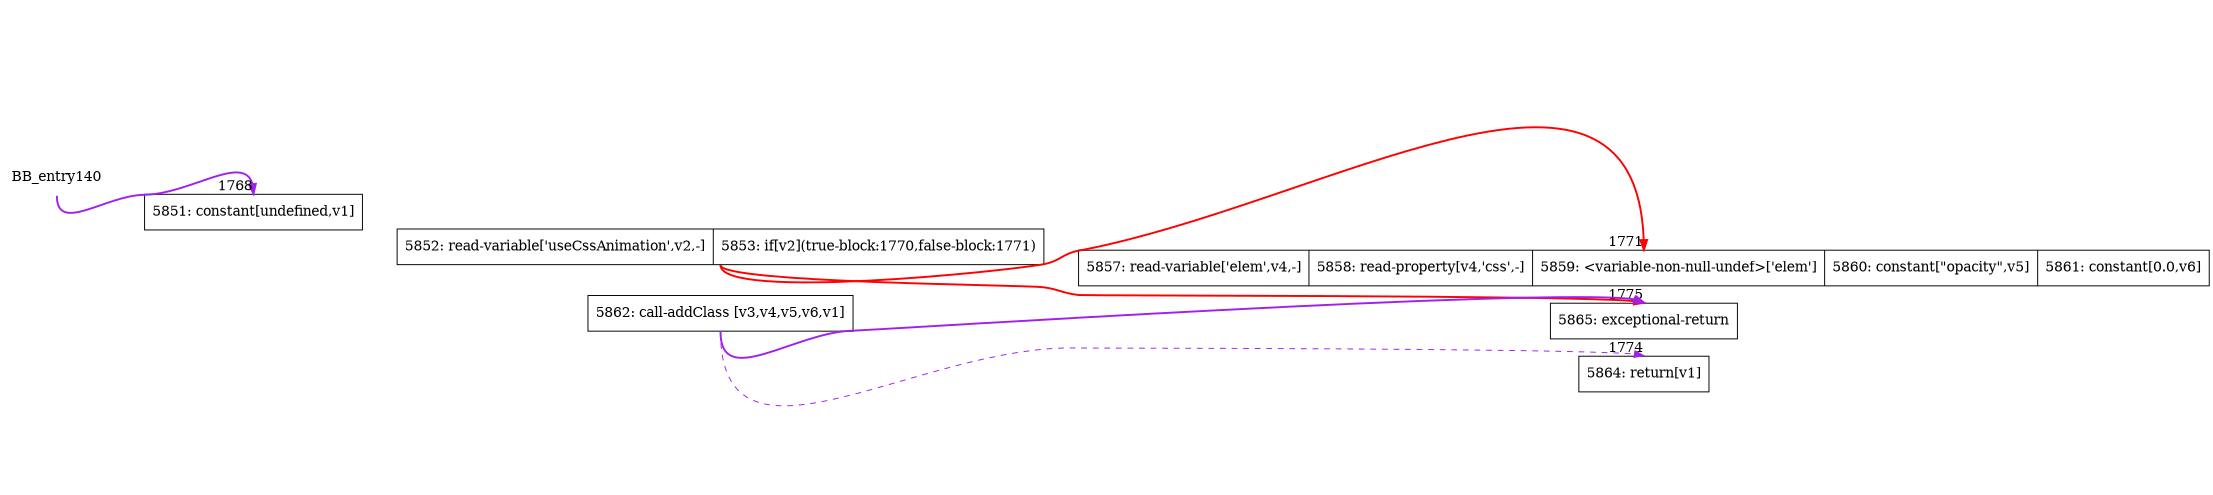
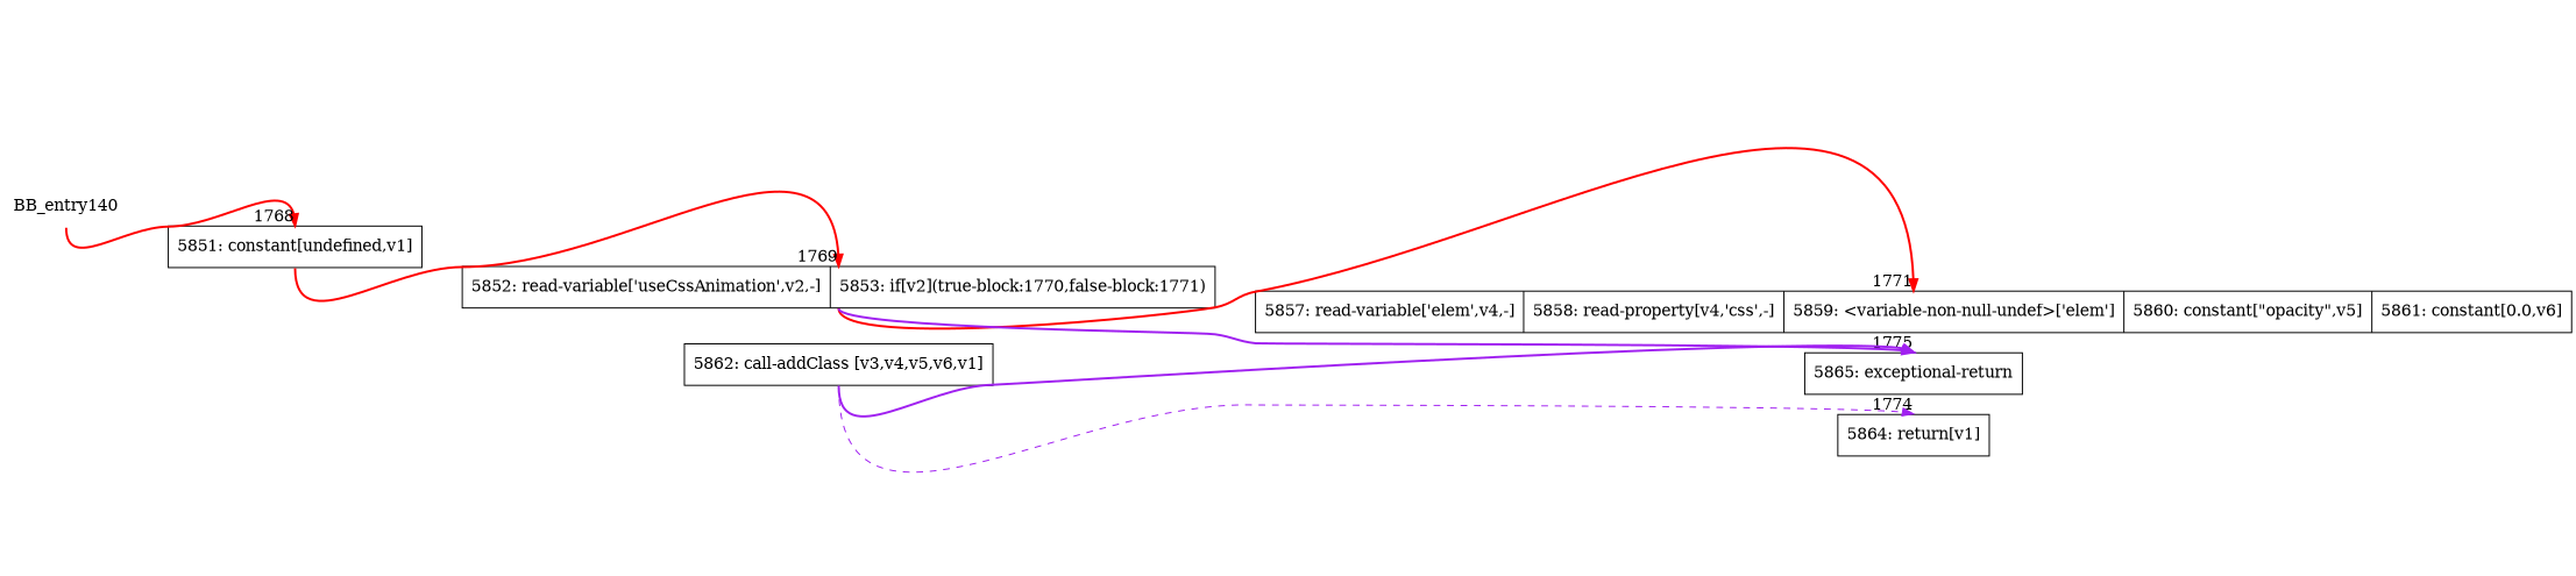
  digraph {
    rankdir=LR
    node [shape=record]
    edge [color=purple headport=n style=bold tailport=s]
    n1 [label=BB_entry140 shape=none]
    n2 [label="{5851: constant[undefined,v1]}"]
    n3 [label="{5852: read-variable['useCssAnimation',v2,-]|5853: if[v2](true-block:1770,false-block:1771)}"]
    n4 [label="{5857: read-variable['elem',v4,-]|5858: read-property[v4,'css',-]|5859: \<variable-non-null-undef\>['elem']|5860: constant[\"opacity\",v5]|5861: constant[0.0,v6]}"]
    n5 [label="{5865: exceptional-return}"]
    n6 [label="{5862: call-addClass [v3,v4,v5,v6,v1]}"]
    n7 [label="{5864: return[v1]}"]
-   n1 -> n2 [headlabel="    1768"]
+   n1 -> n2 [color=red headlabel="    1768"]
+   n2 -> n3 [color=red headlabel="      1769"]
    n3 -> n4 [color=red headlabel="      1771"]
-   n3 -> n5 [color=red headlabel="      1775"]
+   n3 -> n5 [headlabel="      1775"]
    n6 -> n5
    n6 -> n7 [headlabel="      1774" style=dashed]
  }
